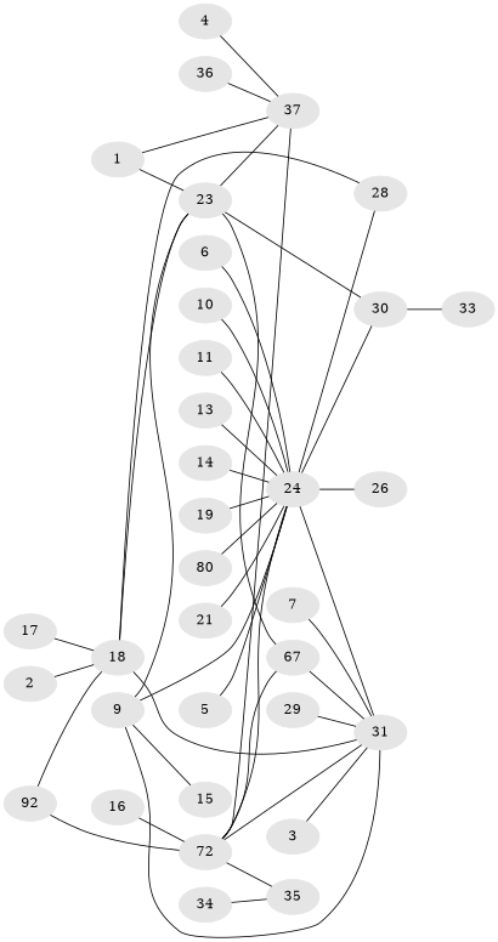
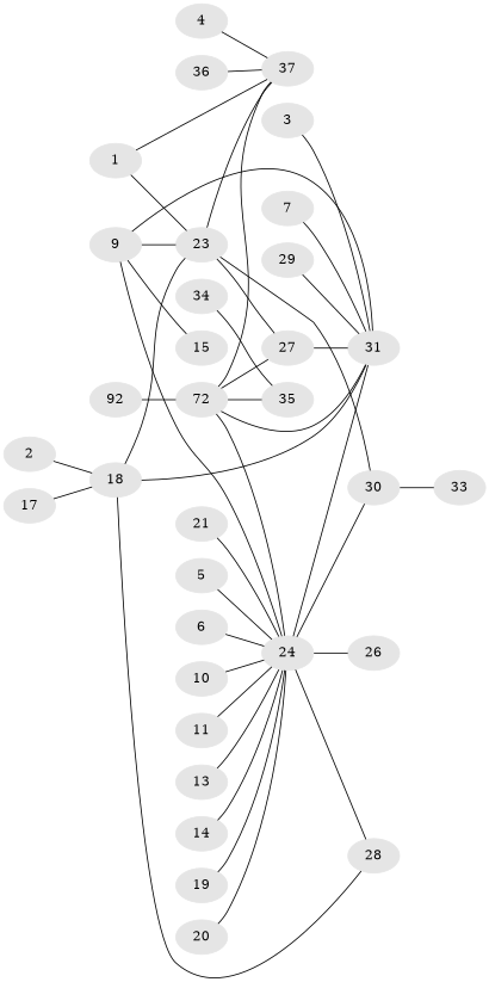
  graph {
    rankdir=LR
    node [color=gray90 style=filled]
    edge [weight=1.0]
    1
    23
    37
-   27 [label=67]
+   27
    30
    2
    18
    31
    28
    3
    4
    5
    24
    26
    6
    7
    9
    15
    10
    11
    n21 [label=92]
    n22 [label=72]
    35
    13
    14
-   16
    17
    19
-   20 [label=80]
+   20
    21
    33
    29
    34
    36
    1 -- 23
    1 -- 37
    23 -- 37
    23 -- 27
    23 -- 30
    27 -- 31 [weight=2.0]
    30 -- 33
    2 -- 18
    18 -- 23
    18 -- 31 [weight=2.0]
    18 -- 28
    3 -- 31
    4 -- 37
    5 -- 24
    24 -- 30
    24 -- 31
    24 -- 28
    24 -- 26
    6 -- 24
    7 -- 31
    9 -- 23 [weight=2.0]
    9 -- 31
    9 -- 24
    9 -- 15
    10 -- 24
    11 -- 24
-   n21 -- 18
    n21 -- n22
    n22 -- 37 [weight=2.0]
    n22 -- 27
    n22 -- 31
    n22 -- 24
    n22 -- 35
    13 -- 24
    14 -- 24
-   16 -- n22
    17 -- 18
    19 -- 24
    20 -- 24
    21 -- 24
    29 -- 31
    34 -- 35
    36 -- 37
  }
